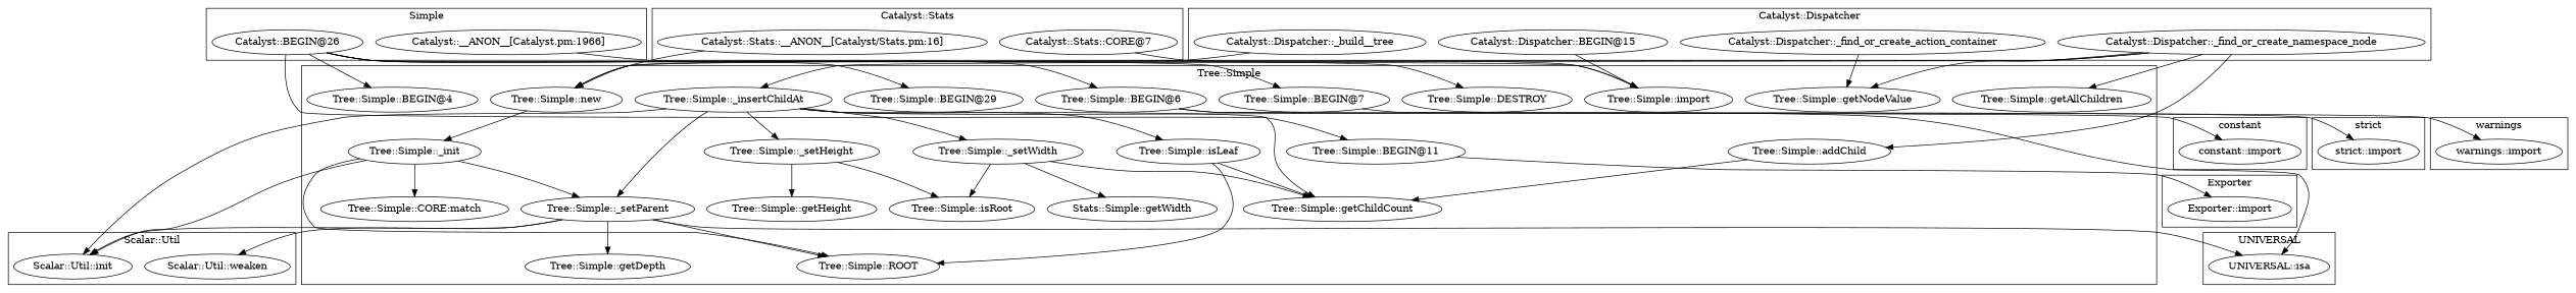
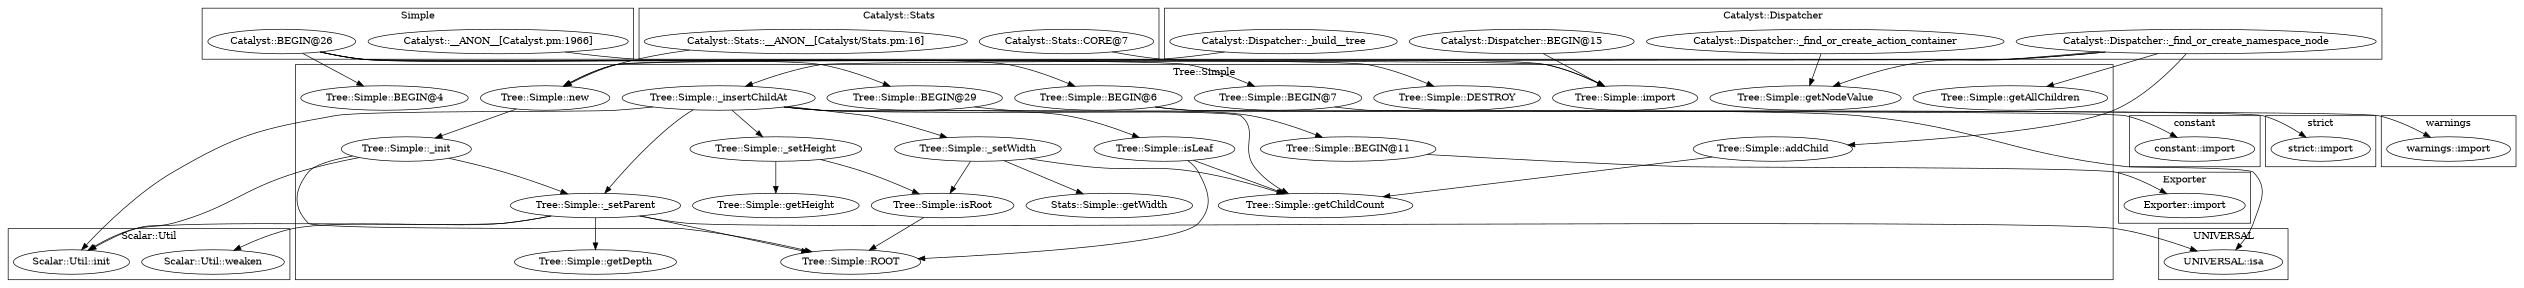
  digraph {
    "Catalyst::BEGIN@26"
    "Catalyst::__ANON__[Catalyst.pm:1966]"
    "Catalyst::Dispatcher::_build__tree"
    "Catalyst::Dispatcher::_find_or_create_namespace_node"
    "Catalyst::Dispatcher::BEGIN@15"
    "Catalyst::Dispatcher::_find_or_create_action_container"
    "Tree::Simple::addChild"
    "Tree::Simple::getDepth"
    "Tree::Simple::getNodeValue"
    "Tree::Simple::BEGIN@6"
    n11 [label="Stats::Simple::getWidth"]
    "Tree::Simple::_setParent"
    "Tree::Simple::BEGIN@29"
-   "Tree::Simple::CORE:match"
    "Tree::Simple::new"
    "Tree::Simple::getHeight"
    "Tree::Simple::import"
    "Tree::Simple::BEGIN@4"
    "Tree::Simple::getAllChildren"
    "Tree::Simple::_init"
    "Tree::Simple::_setWidth"
    "Tree::Simple::BEGIN@11"
    "Tree::Simple::getChildCount"
    "Tree::Simple::_setHeight"
    "Tree::Simple::BEGIN@7"
    "Tree::Simple::DESTROY"
    "Tree::Simple::_insertChildAt"
    "Tree::Simple::isLeaf"
    "Tree::Simple::isRoot"
    "Tree::Simple::ROOT"
    n31 [label="Scalar::Util::init"]
    "Scalar::Util::weaken"
    "constant::import"
    "UNIVERSAL::isa"
    "warnings::import"
    "Exporter::import"
    "Catalyst::Stats::__ANON__[Catalyst/Stats.pm:16]"
    n38 [label="Catalyst::Stats::CORE@7"]
    "strict::import"
    subgraph cluster_1 {
      label=Simple
      "Catalyst::BEGIN@26"
      "Catalyst::__ANON__[Catalyst.pm:1966]"
    }
    subgraph cluster_2 {
      label="Catalyst::Dispatcher"
      "Catalyst::Dispatcher::_build__tree"
      "Catalyst::Dispatcher::_find_or_create_namespace_node"
      "Catalyst::Dispatcher::BEGIN@15"
      "Catalyst::Dispatcher::_find_or_create_action_container"
    }
    subgraph cluster_3 {
      label="Tree::Simple"
      "Tree::Simple::addChild"
      "Tree::Simple::getDepth"
      "Tree::Simple::getNodeValue"
      "Tree::Simple::BEGIN@6"
      n11
      "Tree::Simple::_setParent"
      "Tree::Simple::BEGIN@29"
-     "Tree::Simple::CORE:match"
      "Tree::Simple::new"
      "Tree::Simple::getHeight"
      "Tree::Simple::import"
      "Tree::Simple::BEGIN@4"
      "Tree::Simple::getAllChildren"
      "Tree::Simple::_init"
      "Tree::Simple::_setWidth"
      "Tree::Simple::BEGIN@11"
      "Tree::Simple::getChildCount"
      "Tree::Simple::_setHeight"
      "Tree::Simple::BEGIN@7"
      "Tree::Simple::DESTROY"
      "Tree::Simple::_insertChildAt"
      "Tree::Simple::isLeaf"
      "Tree::Simple::isRoot"
      "Tree::Simple::ROOT"
    }
    subgraph cluster_4 {
      label="Scalar::Util"
      n31
      "Scalar::Util::weaken"
    }
    subgraph cluster_5 {
      label=constant
      "constant::import"
    }
    subgraph cluster_6 {
      label=UNIVERSAL
      "UNIVERSAL::isa"
    }
    subgraph cluster_7 {
      label=warnings
      "warnings::import"
    }
    subgraph cluster_8 {
      label=Exporter
      "Exporter::import"
    }
    subgraph cluster_9 {
      label="Catalyst::Stats"
      "Catalyst::Stats::__ANON__[Catalyst/Stats.pm:16]"
      n38
    }
    subgraph cluster_10 {
      label="strict"
      "strict::import"
    }
    "Catalyst::BEGIN@26" -> "Tree::Simple::BEGIN@6"
    "Catalyst::BEGIN@26" -> "Tree::Simple::BEGIN@29"
    "Catalyst::BEGIN@26" -> "Tree::Simple::import"
    "Catalyst::BEGIN@26" -> "Tree::Simple::BEGIN@4"
-   "Catalyst::BEGIN@26" -> "Tree::Simple::BEGIN@11"
+   "Tree::Simple::BEGIN@29" -> "Tree::Simple::BEGIN@11"
    "Catalyst::BEGIN@26" -> "Tree::Simple::BEGIN@7"
    "Catalyst::__ANON__[Catalyst.pm:1966]" -> "Tree::Simple::DESTROY"
    "Catalyst::Dispatcher::_build__tree" -> "Tree::Simple::new"
    "Catalyst::Dispatcher::_find_or_create_namespace_node" -> "Tree::Simple::addChild"
    "Catalyst::Dispatcher::_find_or_create_namespace_node" -> "Tree::Simple::getNodeValue"
    "Catalyst::Dispatcher::_find_or_create_namespace_node" -> "Tree::Simple::new"
    "Catalyst::Dispatcher::_find_or_create_namespace_node" -> "Tree::Simple::getAllChildren"
    "Catalyst::Dispatcher::_find_or_create_namespace_node" -> "Tree::Simple::_insertChildAt"
    "Catalyst::Dispatcher::BEGIN@15" -> "Tree::Simple::import"
    "Catalyst::Dispatcher::_find_or_create_action_container" -> "Tree::Simple::getNodeValue"
    "Tree::Simple::addChild" -> "Tree::Simple::getChildCount"
    "Tree::Simple::BEGIN@6" -> "constant::import"
    "Tree::Simple::BEGIN@6" -> "strict::import"
    "Tree::Simple::_setParent" -> "Tree::Simple::getDepth"
    "Tree::Simple::_setParent" -> "Tree::Simple::ROOT"
    "Tree::Simple::_setParent" -> n31
    "Tree::Simple::_setParent" -> "Scalar::Util::weaken"
    "Tree::Simple::_setParent" -> "UNIVERSAL::isa"
    "Tree::Simple::new" -> "Tree::Simple::_init"
    "Tree::Simple::_init" -> "Tree::Simple::_setParent"
-   "Tree::Simple::_init" -> "Tree::Simple::CORE:match"
    "Tree::Simple::_init" -> "Tree::Simple::ROOT"
    "Tree::Simple::_init" -> n31
    "Tree::Simple::_setWidth" -> n11
    "Tree::Simple::_setWidth" -> "Tree::Simple::getChildCount"
    "Tree::Simple::_setWidth" -> "Tree::Simple::isRoot"
    "Tree::Simple::BEGIN@11" -> "Exporter::import"
    "Tree::Simple::_setHeight" -> "Tree::Simple::getHeight"
    "Tree::Simple::_setHeight" -> "Tree::Simple::isRoot"
    "Tree::Simple::BEGIN@7" -> "warnings::import"
    "Tree::Simple::_insertChildAt" -> "Tree::Simple::_setParent"
    "Tree::Simple::_insertChildAt" -> "Tree::Simple::_setWidth"
    "Tree::Simple::_insertChildAt" -> "Tree::Simple::getChildCount"
    "Tree::Simple::_insertChildAt" -> "Tree::Simple::_setHeight"
    "Tree::Simple::_insertChildAt" -> "Tree::Simple::isLeaf"
    "Tree::Simple::_insertChildAt" -> n31
    "Tree::Simple::_insertChildAt" -> "UNIVERSAL::isa"
    "Tree::Simple::isLeaf" -> "Tree::Simple::getChildCount"
    "Tree::Simple::isLeaf" -> "Tree::Simple::ROOT"
+   "Tree::Simple::isRoot" -> "Tree::Simple::ROOT"
    "Catalyst::Stats::__ANON__[Catalyst/Stats.pm:16]" -> "Tree::Simple::new"
    n38 -> "Tree::Simple::import"
  }
